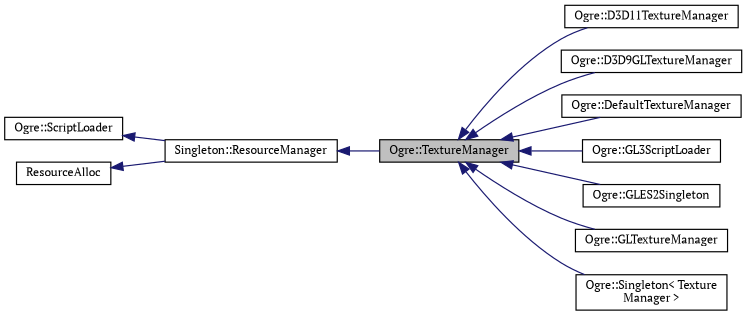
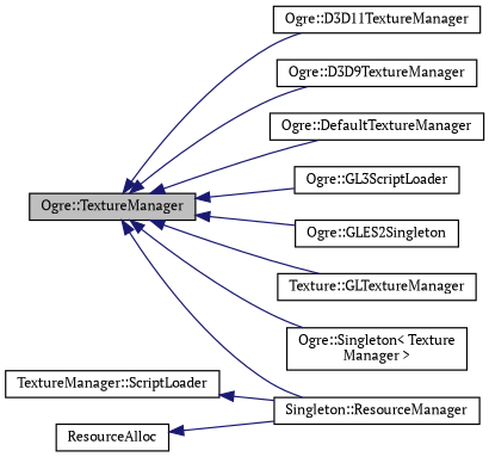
  digraph {
    fontname="PT Serif"
    rankdir=LR
    node [color=black fontname="PT Serif" fontsize=10 shape=record]
    edge [color=midnightblue dir=back fontname="PT Serif" fontsize=10 labelfontname=Helvetica labelfontsize=10 style=solid]
    n1 [fillcolor=grey75 fontcolor=black height=0.2 label="Ogre::TextureManager" style=filled width=0.4]
    n2 [height=0.2 label="Ogre::D3D11TextureManager" width=0.4]
-   n3 [height=0.2 label="Ogre::D3D9GLTextureManager" width=0.4]
+   n3 [height=0.2 label="Ogre::D3D9TextureManager" width=0.4]
    n4 [height=0.2 label="Ogre::DefaultTextureManager" width=0.4]
    n5 [height=0.2 label="Ogre::GL3ScriptLoader" width=0.4]
    n6 [height=0.2 label="Ogre::GLES2Singleton" width=0.4]
-   n7 [height=0.2 label="Ogre::GLTextureManager" width=0.4]
+   n7 [height=0.2 label="Texture::GLTextureManager" width=0.4]
    n8 [height=0.2 label="Ogre::Singleton\< Texture\lManager \>" width=0.4]
    n9 [height=0.2 label="Singleton::ResourceManager" width=0.4]
-   n10 [height=0.2 label="Ogre::ScriptLoader" width=0.4]
+   n10 [height=0.2 label="TextureManager::ScriptLoader" width=0.4]
    n11 [height=0.2 label=ResourceAlloc width=0.4]
    n1 -> n2
    n1 -> n3
    n1 -> n4
    n1 -> n5
    n1 -> n6
    n1 -> n7
    n1 -> n8
-   n9 -> n1
+   n1 -> n9
    n10 -> n9
    n11 -> n9
  }
